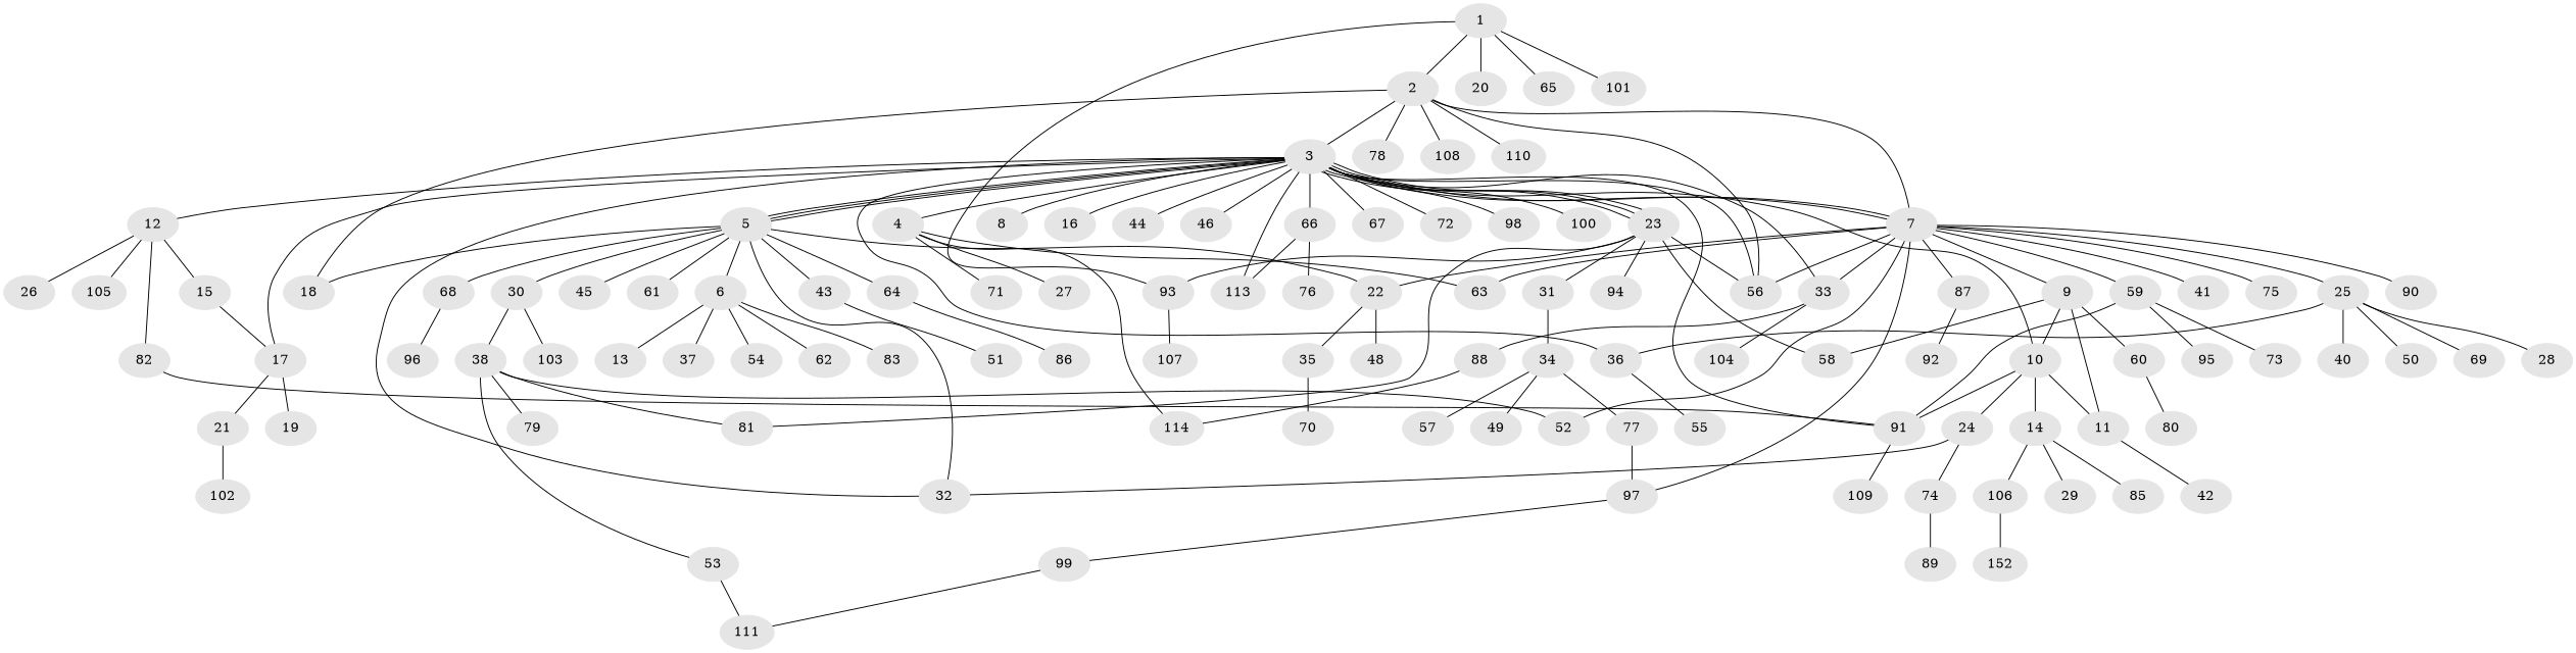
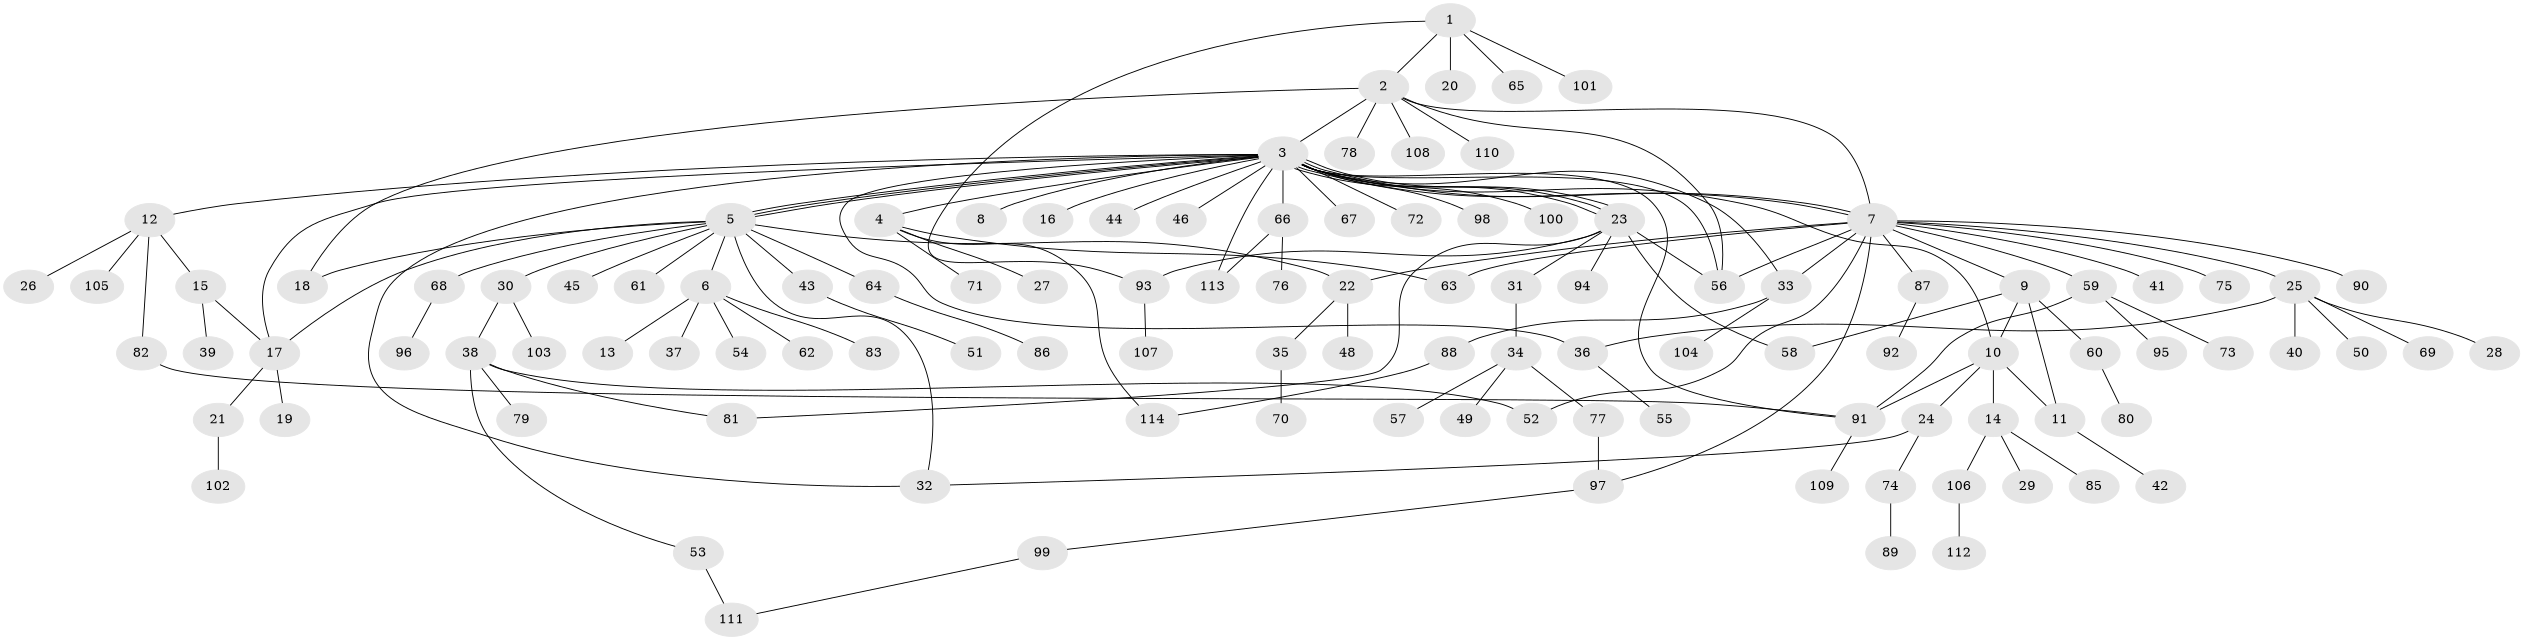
  graph {
    node [color=gray90 style=filled]
    1
    2
    20
    65
    93
    101
    3
    7
    18
    56
    78
    108
    110
    107
    4
    5
    8
    10
    12
    16
    17
    23
    32
    33
    36
    44
    46
    66
    67
    72
    91
    98
    100
    113
    63
    22
    9
    25
    41
    52
    59
    75
    87
    90
    97
    27
    71
    114
    6
    30
    43
    45
    61
    64
    68
    11
    14
    24
    15
    26
    82
    105
    19
    21
    58
    31
    81
    94
    88
    104
    55
    76
    109
    13
    37
    54
    62
    83
    35
    48
    38
    103
    51
    86
    96
    60
    28
    40
    50
    69
    73
    95
    92
    99
    42
    80
    29
    85
    106
    74
-   112 [label=152]
+   39
+   112
    102
    70
    34
    89
    53
    79
    49
    57
    77
    111
    1 -- 2
    1 -- 20
    1 -- 65
    1 -- 93
    1 -- 101
    2 -- 3
    2 -- 7
    2 -- 18
    2 -- 56
    2 -- 78
    2 -- 108
    2 -- 110
    93 -- 107
    3 -- 7
    3 -- 7
    3 -- 56
    3 -- 4
    3 -- 5
    3 -- 5
    3 -- 5
    3 -- 8
    3 -- 10
    3 -- 12
    3 -- 16
    3 -- 17
    3 -- 23
    3 -- 23
    3 -- 23
    3 -- 32
    3 -- 33
    3 -- 36
    3 -- 44
    3 -- 46
    3 -- 66
    3 -- 67
    3 -- 72
    3 -- 91
    3 -- 98
    3 -- 100
    3 -- 113
    7 -- 56
    7 -- 33
    7 -- 63
    7 -- 22
    7 -- 9
    7 -- 25
    7 -- 41
    7 -- 52
    7 -- 59
    7 -- 75
    7 -- 87
    7 -- 90
    7 -- 97
    4 -- 63
    4 -- 27
    4 -- 71
    4 -- 114
    5 -- 18
+   5 -- 17
    5 -- 32
    5 -- 22
    5 -- 6
    5 -- 30
    5 -- 43
    5 -- 45
    5 -- 61
    5 -- 64
    5 -- 68
    10 -- 91
    10 -- 11
    10 -- 14
    10 -- 24
    12 -- 15
    12 -- 26
    12 -- 82
    12 -- 105
    17 -- 19
    17 -- 21
    23 -- 93
    23 -- 56
    23 -- 58
    23 -- 31
    23 -- 81
    23 -- 94
    33 -- 88
    33 -- 104
    36 -- 55
    66 -- 113
    66 -- 76
    91 -- 109
    22 -- 35
    22 -- 48
    9 -- 10
    9 -- 11
    9 -- 58
    9 -- 60
    25 -- 36
    25 -- 28
    25 -- 40
    25 -- 50
    25 -- 69
    59 -- 91
    59 -- 73
    59 -- 95
    87 -- 92
    97 -- 99
    6 -- 13
    6 -- 37
    6 -- 54
    6 -- 62
    6 -- 83
    30 -- 38
    30 -- 103
    43 -- 51
    64 -- 86
    68 -- 96
    11 -- 42
    14 -- 29
    14 -- 85
    14 -- 106
    24 -- 32
    24 -- 74
    15 -- 17
+   15 -- 39
    82 -- 91
    21 -- 102
    31 -- 34
    88 -- 114
    35 -- 70
    38 -- 52
    38 -- 81
    38 -- 53
    38 -- 79
    60 -- 80
    99 -- 111
    106 -- 112
    74 -- 89
    34 -- 49
    34 -- 57
    34 -- 77
    53 -- 111
    77 -- 97
  }
